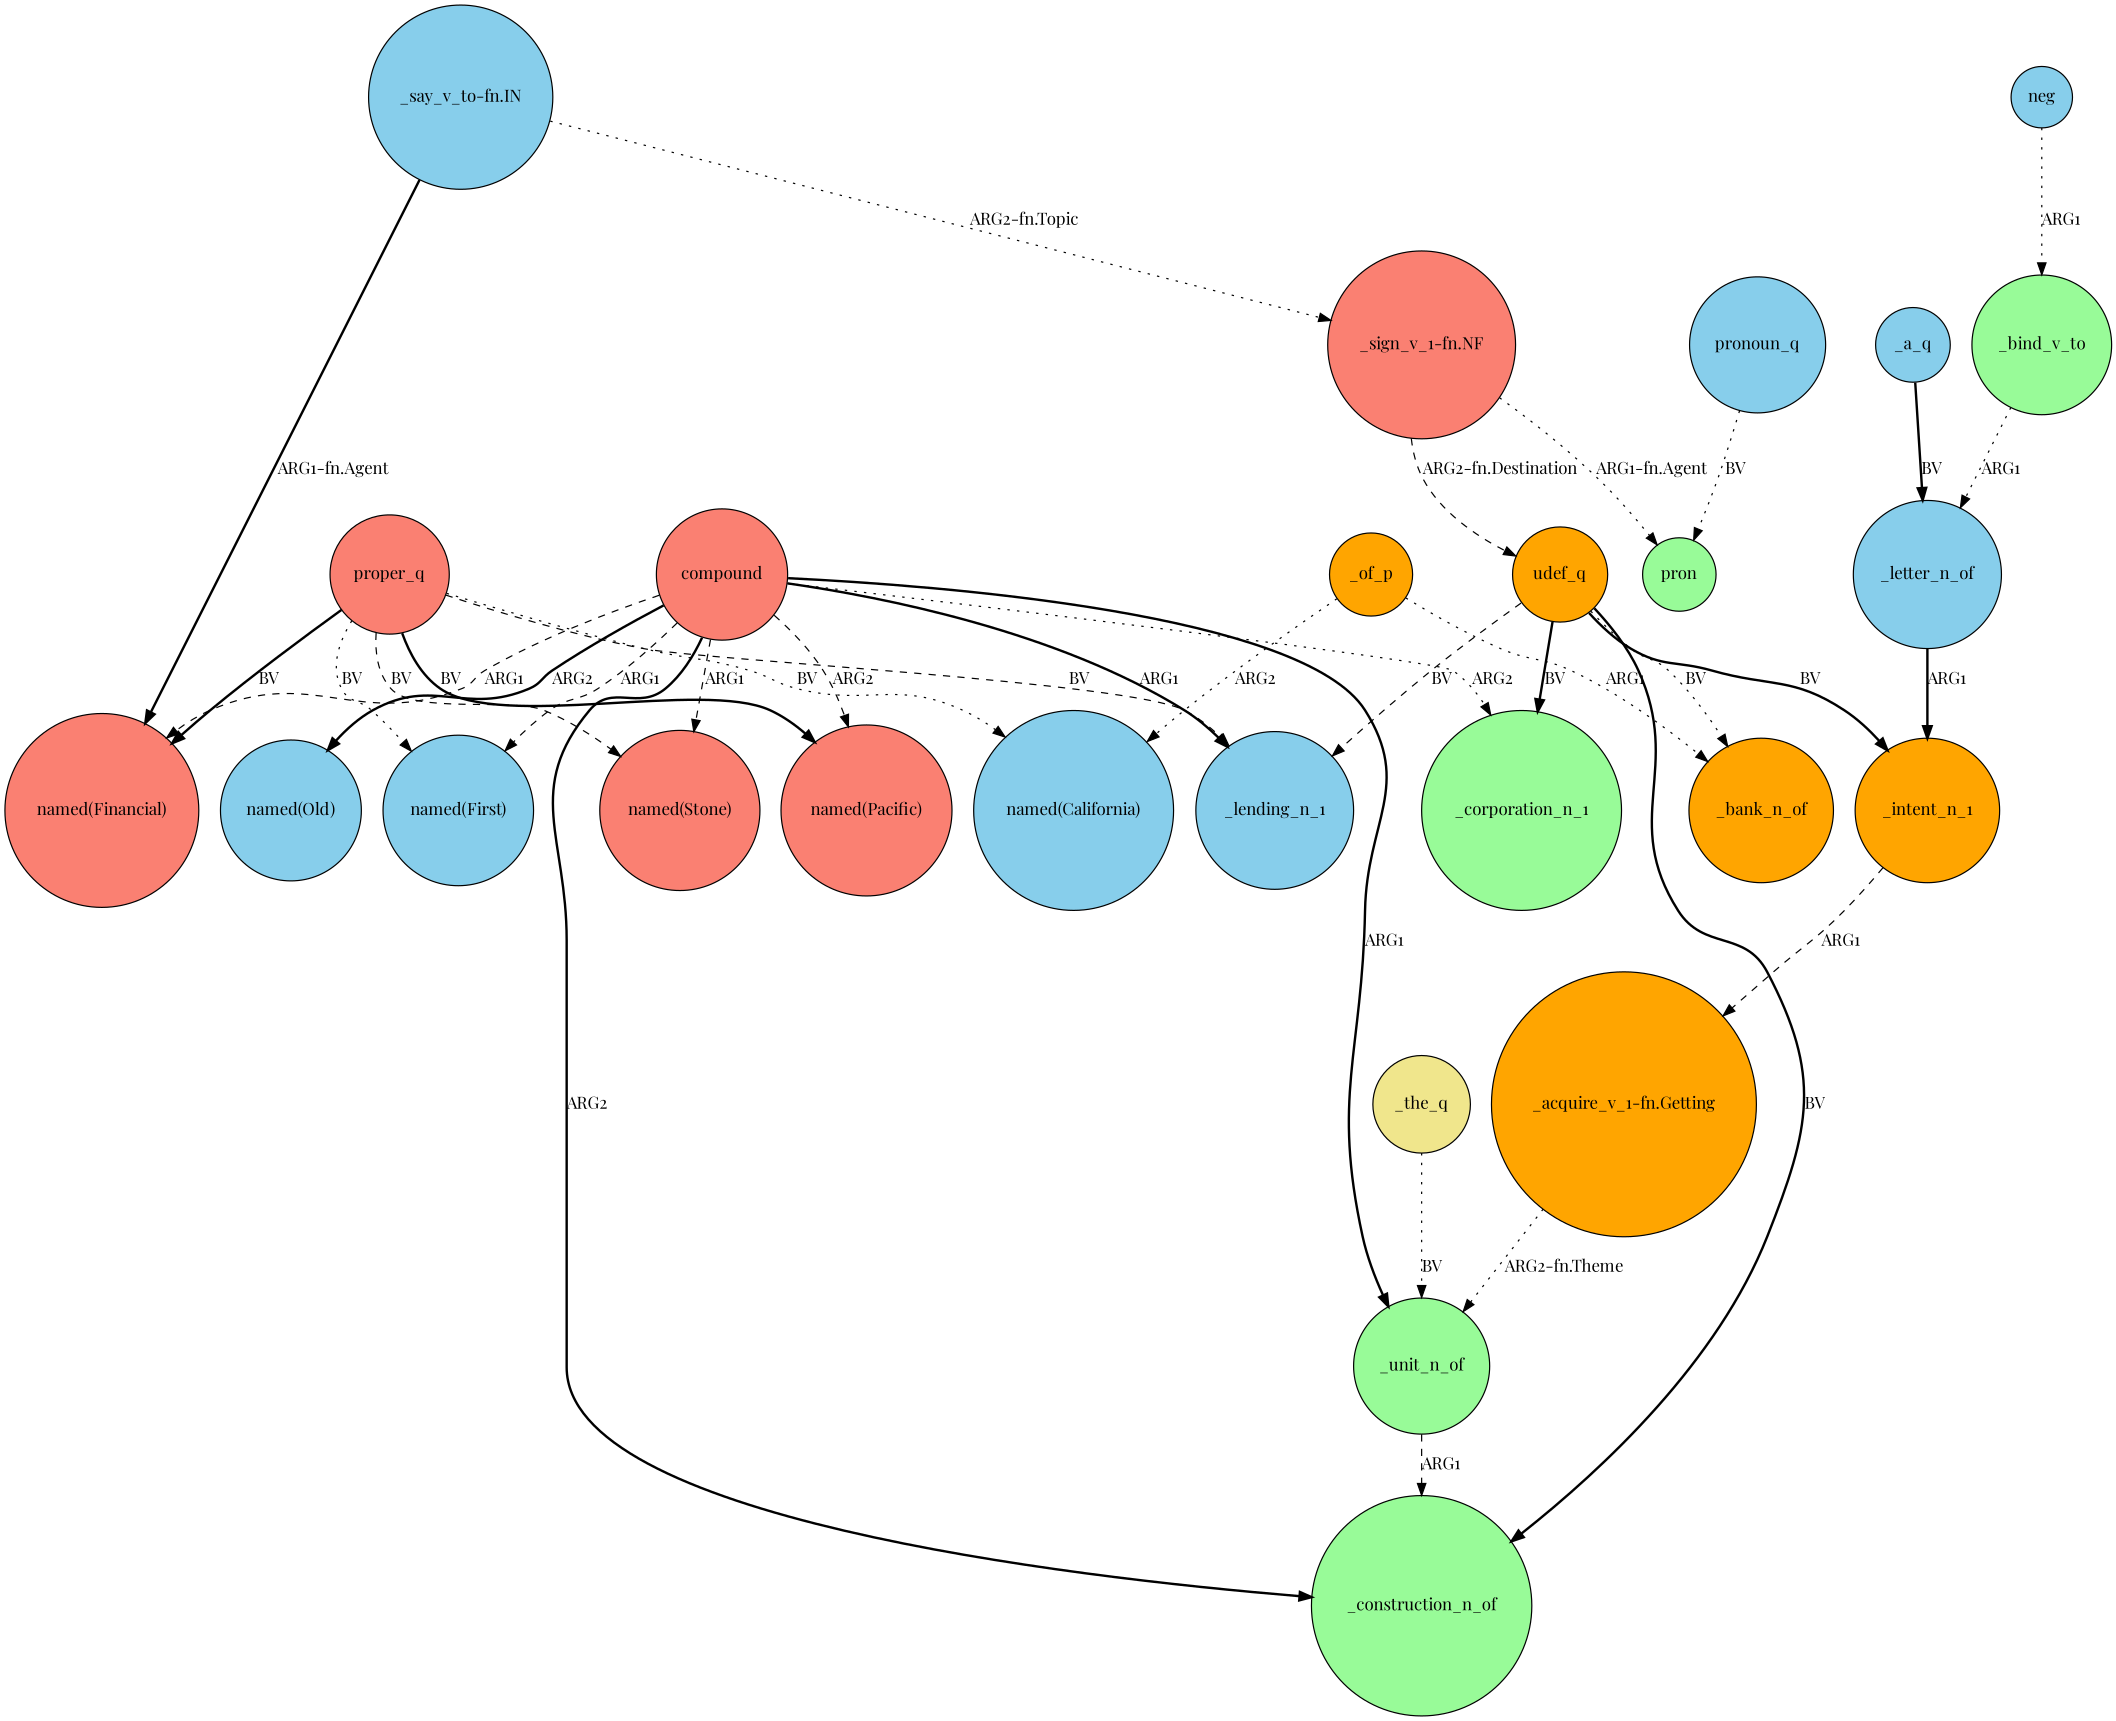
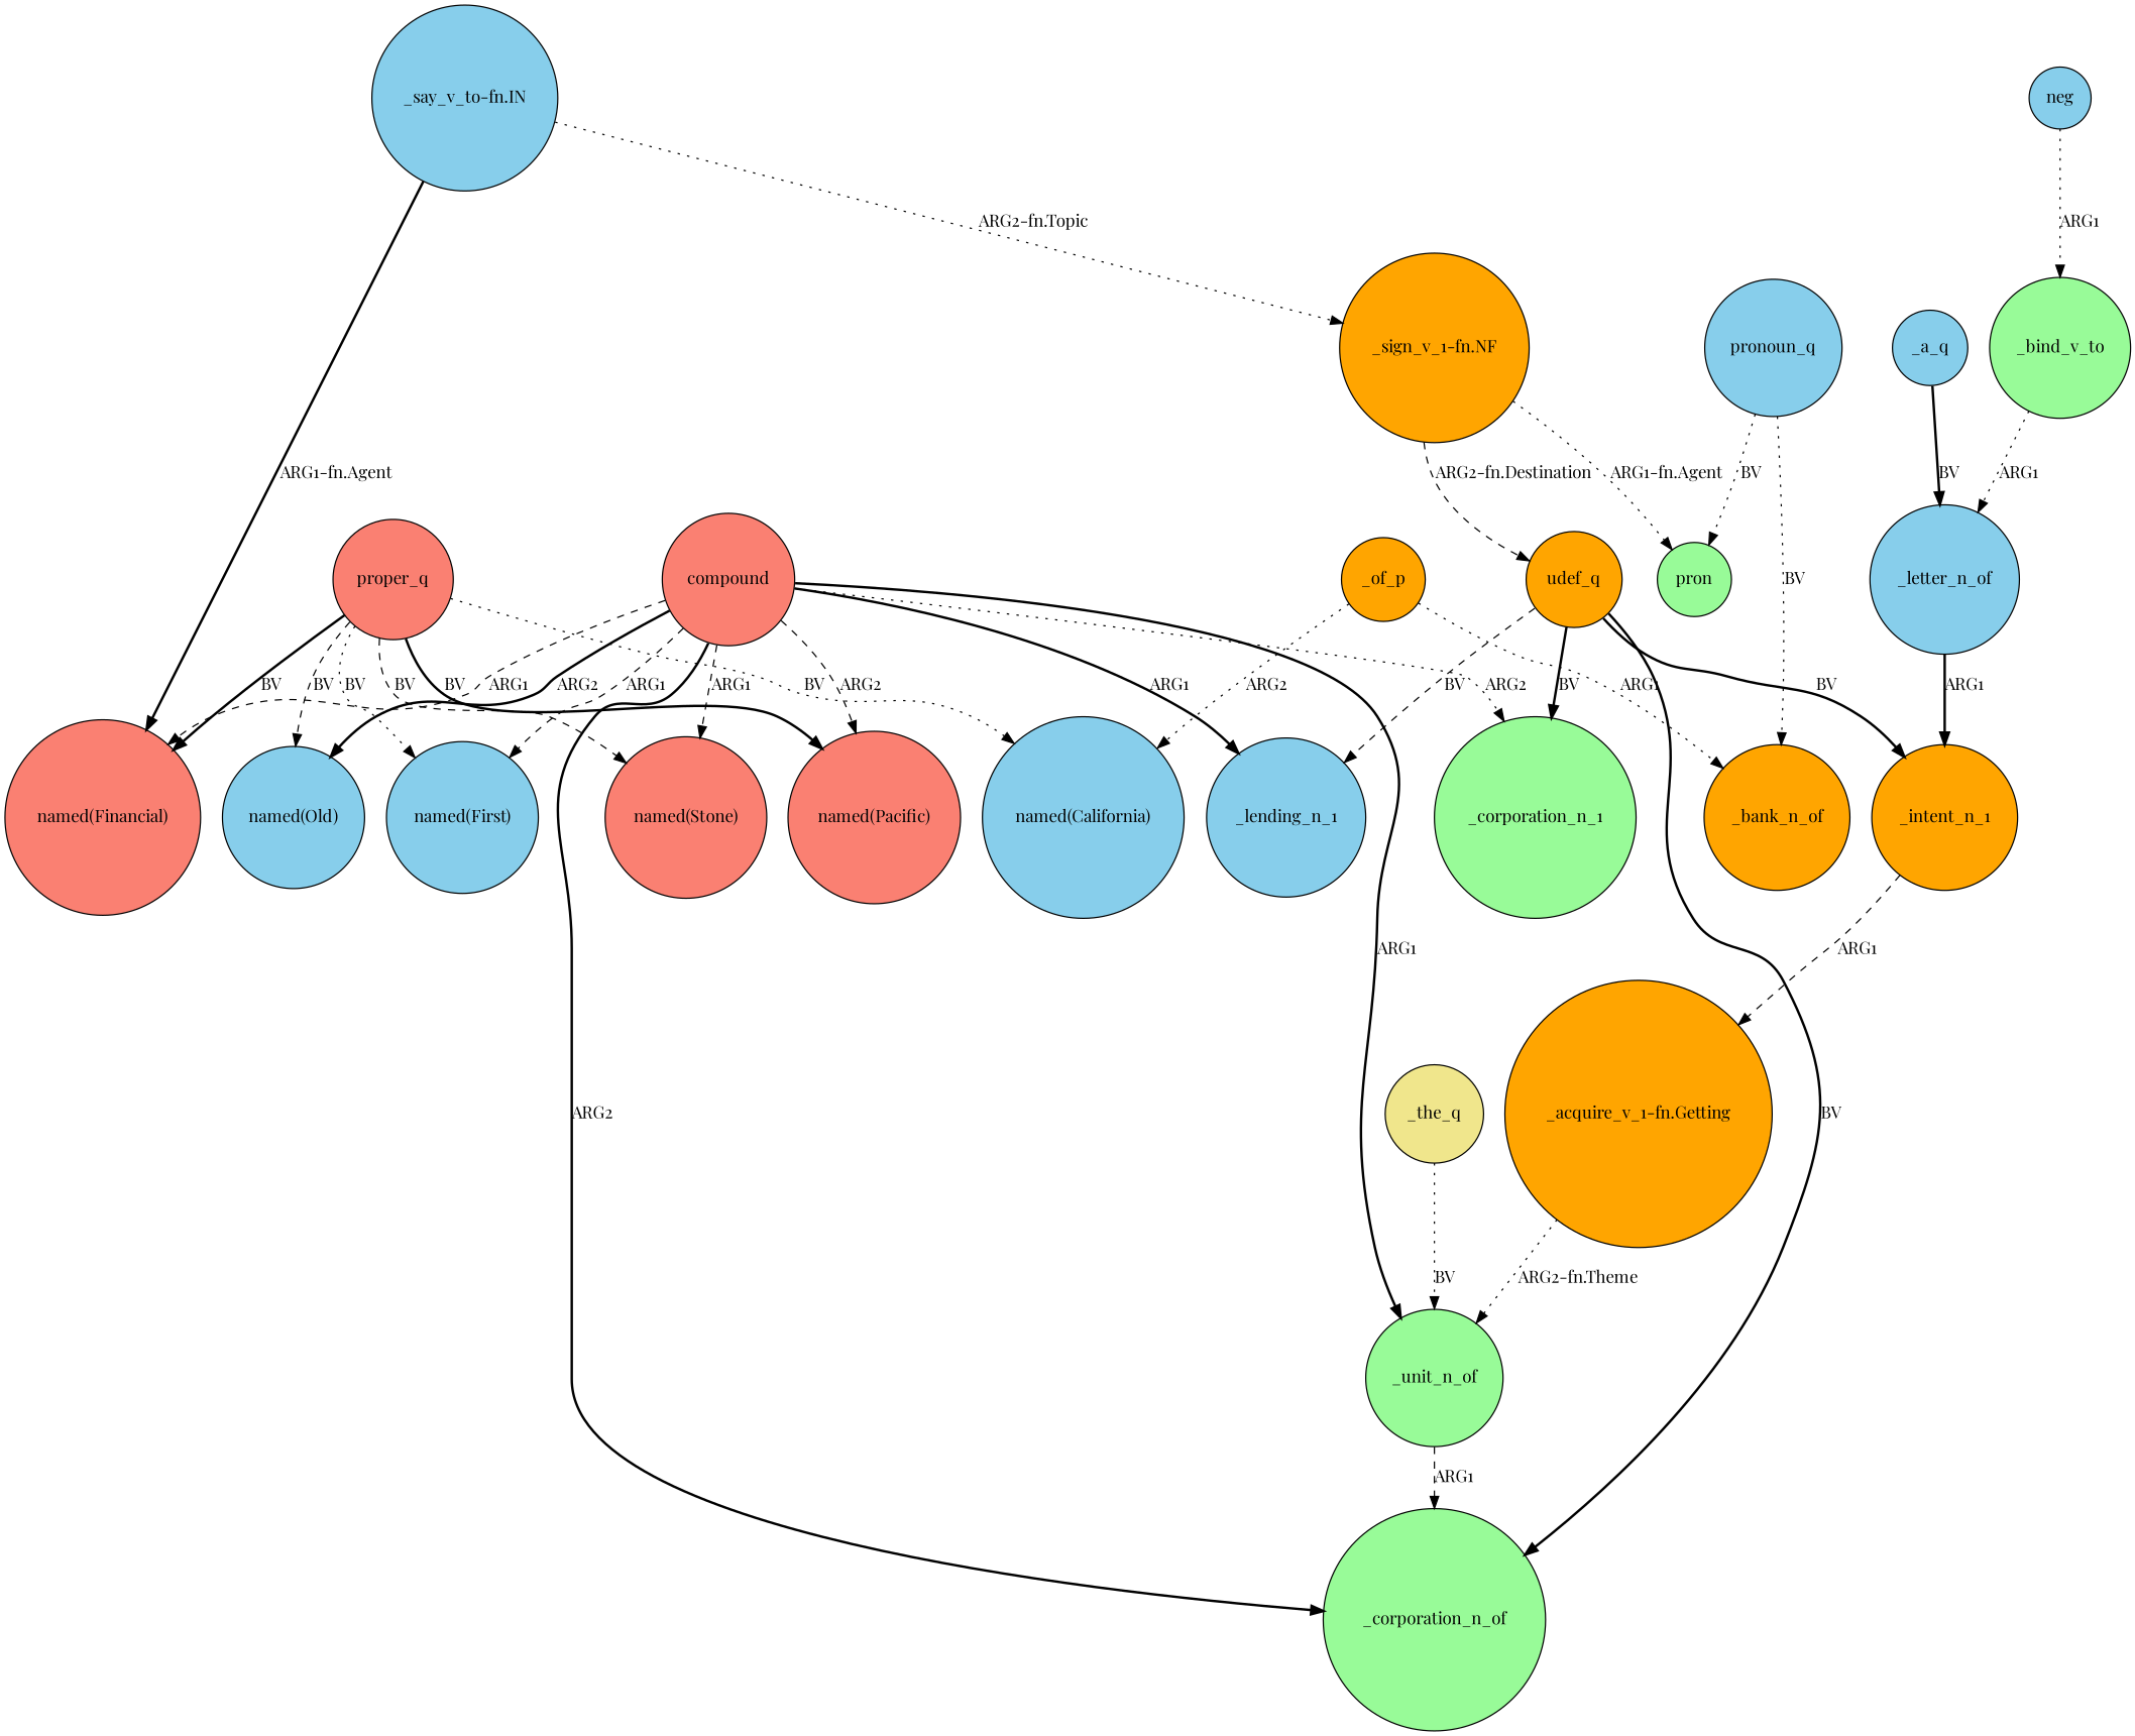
  digraph {
    fontname="Playfair Display"
    node [fillcolor=skyblue fontname="Playfair Display" shape=circle style=filled]
    edge [fontname="Playfair Display" style=dotted]
    proper_q [fillcolor=salmon]
    "named(Old)"
    "named(California)"
    "named(Stone)" [fillcolor=salmon]
    "named(First)"
    "named(Pacific)" [fillcolor=salmon]
    "named(Financial)" [fillcolor=salmon]
    _of_p [fillcolor=orange]
    _bank_n_of [fillcolor=orange]
    udef_q [fillcolor=orange]
    _lending_n_1
    _corporation_n_1 [fillcolor=palegreen]
    _intent_n_1 [fillcolor=orange]
-   _construction_n_of [fillcolor=palegreen]
+   _construction_n_of [fillcolor=palegreen label=_corporation_n_of]
    "_acquire_v_1-fn.Getting" [fillcolor=orange]
    compound [fillcolor=salmon]
    _unit_n_of [fillcolor=palegreen]
    "_say_v_to-fn.IN"
-   "_sign_v_1-fn.NF" [fillcolor=salmon]
+   "_sign_v_1-fn.NF" [fillcolor=orange]
    pron [fillcolor=palegreen]
    _letter_n_of
    _bind_v_to [fillcolor=palegreen]
    neg
    pronoun_q
    _a_q
    _the_q [fillcolor=khaki]
-   proper_q -> _lending_n_1 [label=BV style=dashed]
+   proper_q -> "named(Old)" [label=BV style=dashed]
    proper_q -> "named(California)" [label=BV]
    proper_q -> "named(Stone)" [label=BV style=dashed]
    proper_q -> "named(First)" [label=BV]
    proper_q -> "named(Pacific)" [label=BV style=bold]
    proper_q -> "named(Financial)" [label=BV style=bold]
    _of_p -> "named(California)" [label=ARG2]
    _of_p -> _bank_n_of [label=ARG1]
-   udef_q -> _bank_n_of [label=BV]
+   pronoun_q -> _bank_n_of [label=BV]
    udef_q -> _lending_n_1 [label=BV style=dashed]
    udef_q -> _corporation_n_1 [label=BV style=bold]
    udef_q -> _intent_n_1 [label=BV style=bold]
    udef_q -> _construction_n_of [label=BV style=bold]
    _intent_n_1 -> "_acquire_v_1-fn.Getting" [label=ARG1 style=dashed]
    "_acquire_v_1-fn.Getting" -> _unit_n_of [label="ARG2-fn.Theme"]
    compound -> "named(Old)" [label=ARG2 style=bold]
    compound -> "named(Stone)" [label=ARG1 style=dashed]
    compound -> "named(First)" [label=ARG1 style=dashed]
    compound -> "named(Pacific)" [label=ARG2 style=dashed]
    compound -> "named(Financial)" [label=ARG1 style=dashed]
    compound -> _lending_n_1 [label=ARG1 style=bold]
    compound -> _corporation_n_1 [label=ARG2]
    compound -> _construction_n_of [label=ARG2 style=bold]
    compound -> _unit_n_of [label=ARG1 style=bold]
    _unit_n_of -> _construction_n_of [label=ARG1 style=dashed]
    "_say_v_to-fn.IN" -> "named(Financial)" [label="ARG1-fn.Agent" style=bold]
    "_say_v_to-fn.IN" -> "_sign_v_1-fn.NF" [label="ARG2-fn.Topic"]
    "_sign_v_1-fn.NF" -> udef_q [label="ARG2-fn.Destination" style=dashed]
    "_sign_v_1-fn.NF" -> pron [label="ARG1-fn.Agent"]
    _letter_n_of -> _intent_n_1 [label=ARG1 style=bold]
    _bind_v_to -> _letter_n_of [label=ARG1]
    neg -> _bind_v_to [label=ARG1]
    pronoun_q -> pron [label=BV]
    _a_q -> _letter_n_of [label=BV style=bold]
    _the_q -> _unit_n_of [label=BV]
  }
